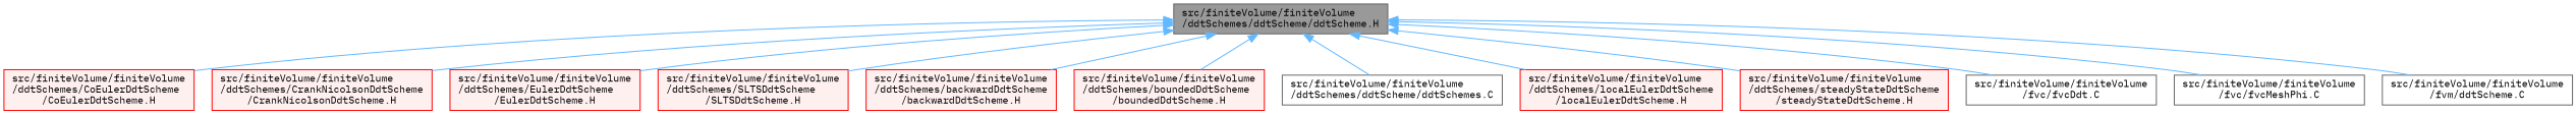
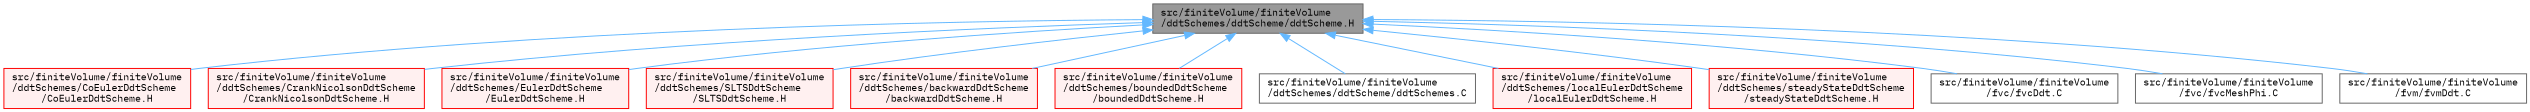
  digraph {
    fontname="IBM Plex Mono"
    node [color=red fillcolor="#FFF0F0" fontname="IBM Plex Mono" fontsize=10 shape=box style=filled]
    edge [color=steelblue1 dir=back fontname="IBM Plex Mono" fontsize=10 labelfontname=Helvetica labelfontsize=10 style=solid]
    n1 [color=gray40 fillcolor=grey60 fontcolor=black height=0.2 label="src/finiteVolume/finiteVolume\l/ddtSchemes/ddtScheme/ddtScheme.H" width=0.4]
    n2 [height=0.2 label="src/finiteVolume/finiteVolume\l/ddtSchemes/CoEulerDdtScheme\l/CoEulerDdtScheme.H" width=0.4]
    n3 [height=0.2 label="src/finiteVolume/finiteVolume\l/ddtSchemes/CrankNicolsonDdtScheme\l/CrankNicolsonDdtScheme.H" width=0.4]
    n4 [height=0.2 label="src/finiteVolume/finiteVolume\l/ddtSchemes/EulerDdtScheme\l/EulerDdtScheme.H" width=0.4]
    n5 [height=0.2 label="src/finiteVolume/finiteVolume\l/ddtSchemes/SLTSDdtScheme\l/SLTSDdtScheme.H" width=0.4]
    n6 [height=0.2 label="src/finiteVolume/finiteVolume\l/ddtSchemes/backwardDdtScheme\l/backwardDdtScheme.H" width=0.4]
    n7 [height=0.2 label="src/finiteVolume/finiteVolume\l/ddtSchemes/boundedDdtScheme\l/boundedDdtScheme.H" width=0.4]
    n8 [color=grey40 fillcolor=white height=0.2 label="src/finiteVolume/finiteVolume\l/ddtSchemes/ddtScheme/ddtSchemes.C" width=0.4]
    n9 [height=0.2 label="src/finiteVolume/finiteVolume\l/ddtSchemes/localEulerDdtScheme\l/localEulerDdtScheme.H" width=0.4]
    n10 [height=0.2 label="src/finiteVolume/finiteVolume\l/ddtSchemes/steadyStateDdtScheme\l/steadyStateDdtScheme.H" width=0.4]
    n11 [color=grey40 fillcolor=white height=0.2 label="src/finiteVolume/finiteVolume\l/fvc/fvcDdt.C" width=0.4]
    n12 [color=grey40 fillcolor=white height=0.2 label="src/finiteVolume/finiteVolume\l/fvc/fvcMeshPhi.C" width=0.4]
-   n13 [color=grey40 fillcolor=white height=0.2 label="src/finiteVolume/finiteVolume\l/fvm/ddtScheme.C" width=0.4]
+   n13 [color=grey40 fillcolor=white height=0.2 label="src/finiteVolume/finiteVolume\l/fvm/fvmDdt.C" width=0.4]
    n1 -> n2
    n1 -> n3
    n1 -> n4
    n1 -> n5
    n1 -> n6
    n1 -> n7
    n1 -> n8
    n1 -> n9
    n1 -> n10
    n1 -> n11
    n1 -> n12
    n1 -> n13
  }
